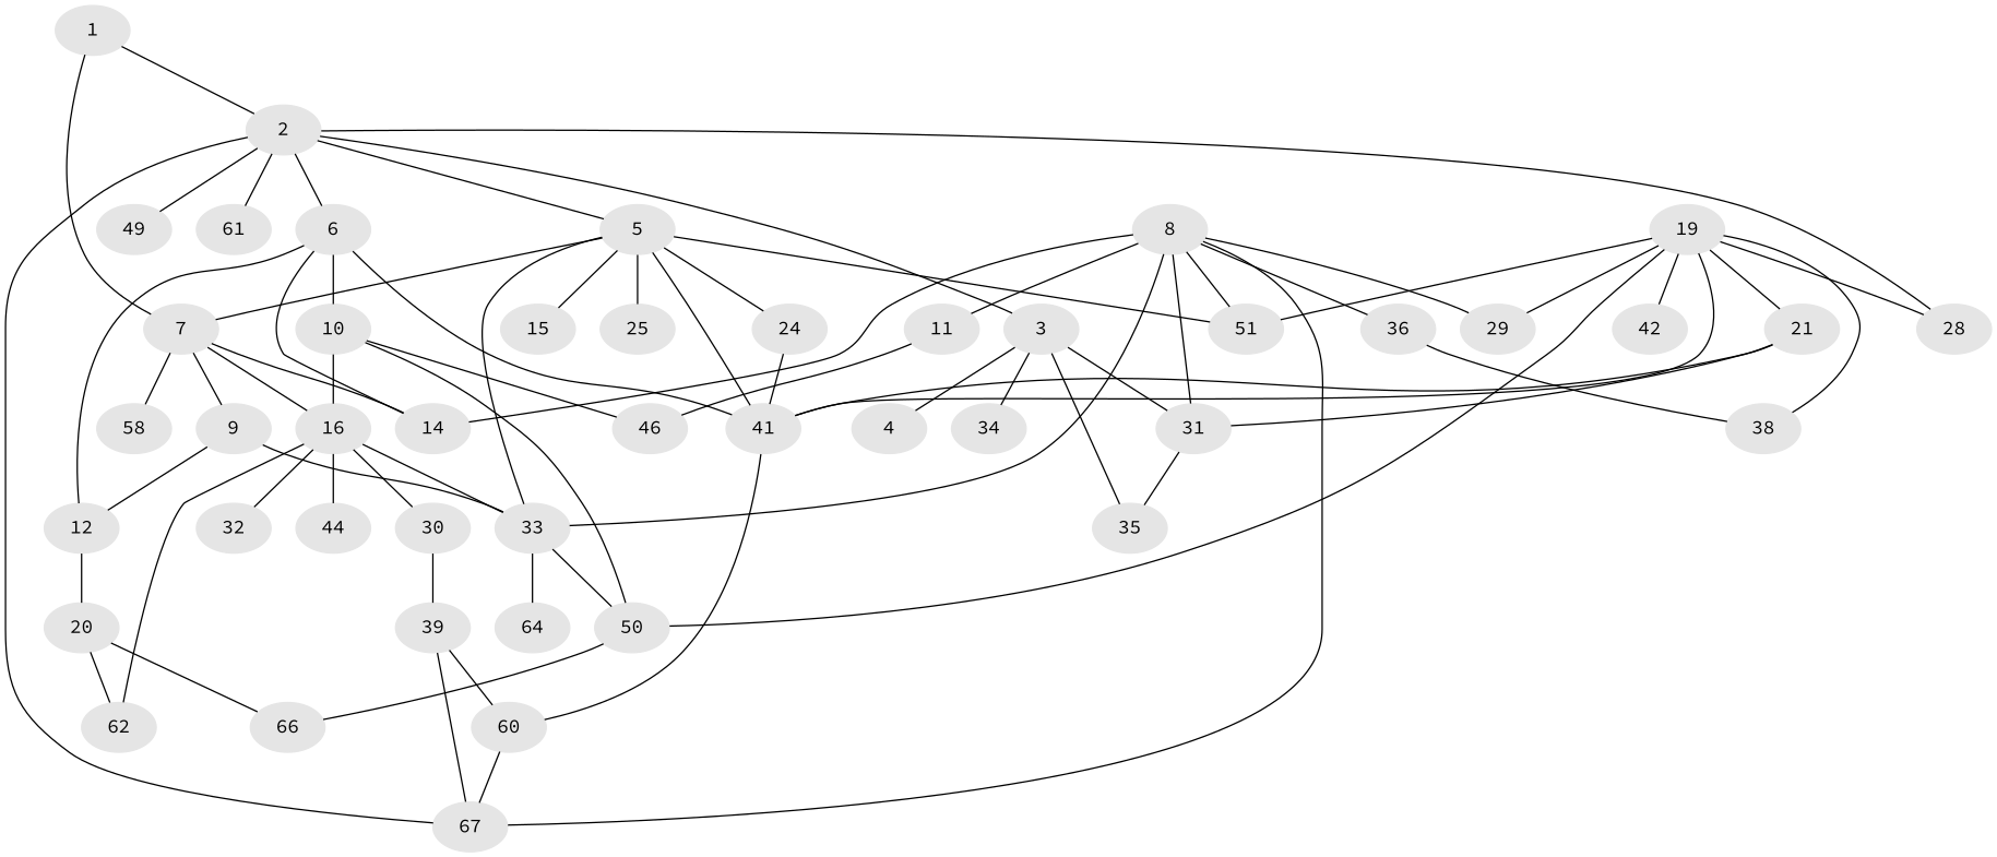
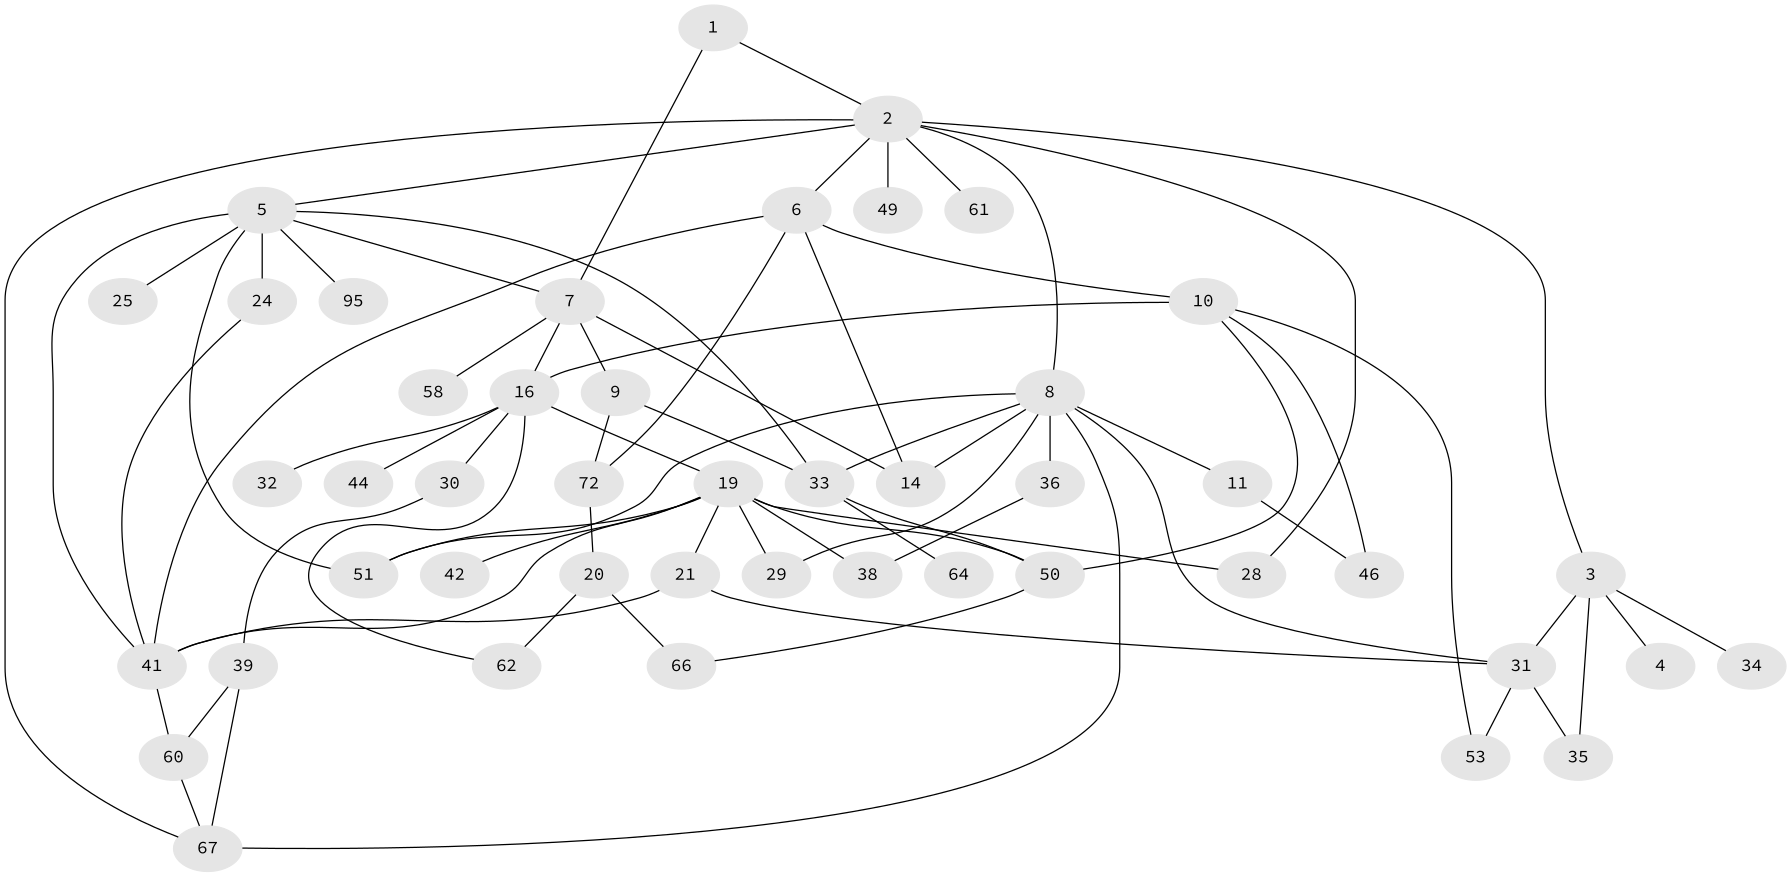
  graph {
    fontname="Source Code Pro"
    node [color=gray90 fontname="Source Code Pro" style=filled]
    edge [fontname="Source Code Pro"]
    1 [super="+27"]
    2 [super="+17"]
    7 [super="+57"]
    3 [super="+23"]
    5 [super="+16"]
    6 [super="+18"]
    8 [super="+48"]
    28
    49
    61
    67
    14
    9 [super="+37"]
    n14 [label=16 super="+47"]
    58
    4
    31 [super="+45"]
    34
    35
-   15
+   15 [label=95]
    24 [super="+43"]
    25
    33 [super="+63"]
    41 [super="+52"]
    51 [super="+54"]
    10 [super="+26"]
-   12
+   12 [label=72]
    11
    29
    36
+   53
    50 [super="+65"]
    64
    60
    46 [super="+55"]
    20 [super="+40"]
    19 [super="+22"]
    30
    32
    44
    62
    38
    66
    21
    42 [super="+56"]
    39 [super="+59"]
    1 -- 2
    1 -- 7
    2 -- 3
    2 -- 5
    2 -- 6
+   2 -- 8
    2 -- 28
    2 -- 49
    2 -- 61
    2 -- 67
    7 -- 14
    7 -- 9
    7 -- n14
    7 -- 58
    3 -- 4
    3 -- 31
    3 -- 34
    3 -- 35
    5 -- 7
    5 -- 15
    5 -- 24 [weight=2]
    5 -- 25
    5 -- 33
    5 -- 41
    5 -- 51
    6 -- 14
    6 -- 41
    6 -- 10
    6 -- 12
    8 -- 67
    8 -- 14
    8 -- 31
    8 -- 33
    8 -- 51
    8 -- 11 [weight=2]
    8 -- 29
    8 -- 36
    9 -- 33
    9 -- 12
-   n14 -- 33
+   n14 -- 19
    n14 -- 30
    n14 -- 32
    n14 -- 44
    n14 -- 62
    31 -- 35
+   31 -- 53
    24 -- 41
    33 -- 50
    33 -- 64
    41 -- 60
    10 -- n14 [weight=2]
+   10 -- 53
    10 -- 50
    10 -- 46
    12 -- 20
    11 -- 46
    36 -- 38
    50 -- 66
    60 -- 67
    20 -- 62
    20 -- 66
    19 -- 28
    19 -- 41
    19 -- 51
    19 -- 29
    19 -- 50
    19 -- 38
    19 -- 21
    19 -- 42
    30 -- 39
    21 -- 31
    21 -- 41
    39 -- 67
    39 -- 60
  }
